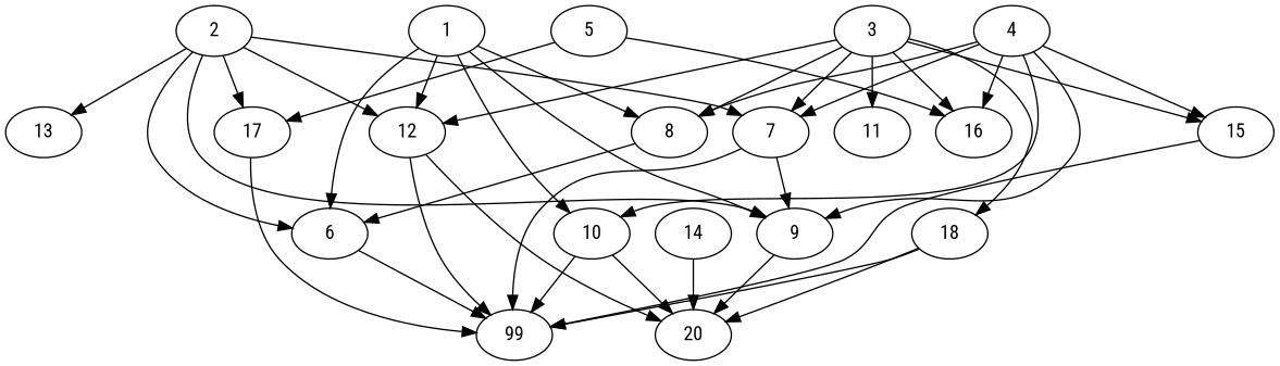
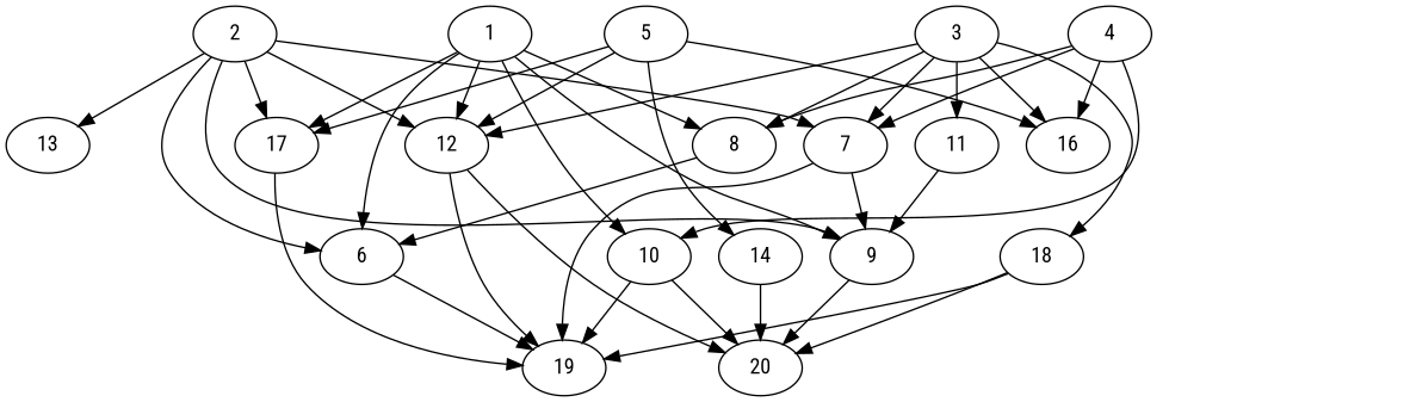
  digraph {
    fontname="Roboto Condensed"
    node [alpha=0.01 fontname="Roboto Condensed"]
    edge [fontname="Roboto Condensed"]
    1 [alpha=0.17 expect_size=43715584]
    6 [alpha=0.07 expect_size=23703552]
    8 [alpha=0.17 expect_size=23307264]
    9 [alpha=0.11 expect_size=8954880]
    10 [alpha=0.08 expect_size=13477888]
    12 [alpha=0.07 expect_size=16268288]
    17 [alpha=0.03 expect_size=32076800]
-   19 [alpha=0.12 expect_size=39825408 label=99]
+   19 [alpha=0.12 expect_size=39825408]
    20 [expect_size=19502080]
    2 [alpha=0.16 expect_size=36129792]
    7 [alpha=0.06 expect_size=50972672]
    13 [alpha=0.13 expect_size=6760448]
    3 [expect_size=24133632]
    11 [expect_size=24075264]
-   15 [alpha=0.14 expect_size=13515776]
    16 [alpha=0.13 expect_size=16715776]
    18 [alpha=0.03 expect_size=47205376]
    4 [alpha=0.02 expect_size=26112000]
    5 [expect_size=35047424]
    14 [alpha=0.06 expect_size=9347072]
    1 -> 6
    1 -> 8
    1 -> 9
    1 -> 10
    1 -> 12
+   1 -> 17
    6 -> 19
    8 -> 6
    9 -> 20
    10 -> 19
    10 -> 20
    12 -> 19
    12 -> 20
    17 -> 19
    2 -> 6
    2 -> 9
    2 -> 12
    2 -> 17
    2 -> 7
    2 -> 13
    7 -> 9
    7 -> 19
    3 -> 8
    3 -> 12
    3 -> 7
    3 -> 11
-   3 -> 15
    3 -> 16
    3 -> 18
-   15 -> 19
    18 -> 19
    18 -> 20
    4 -> 8
-   4 -> 9
+   11 -> 9
    4 -> 10
    4 -> 7
-   4 -> 15
    4 -> 16
+   5 -> 12
    5 -> 17
    5 -> 16
+   5 -> 14
    14 -> 20
  }
